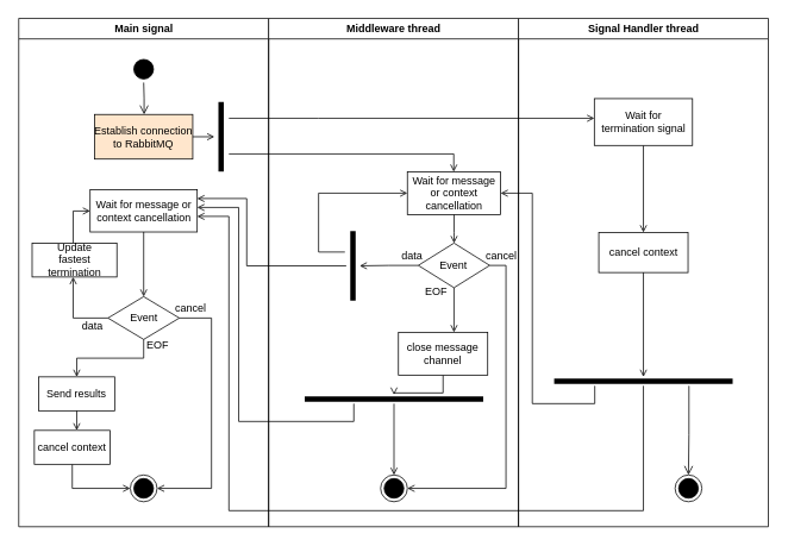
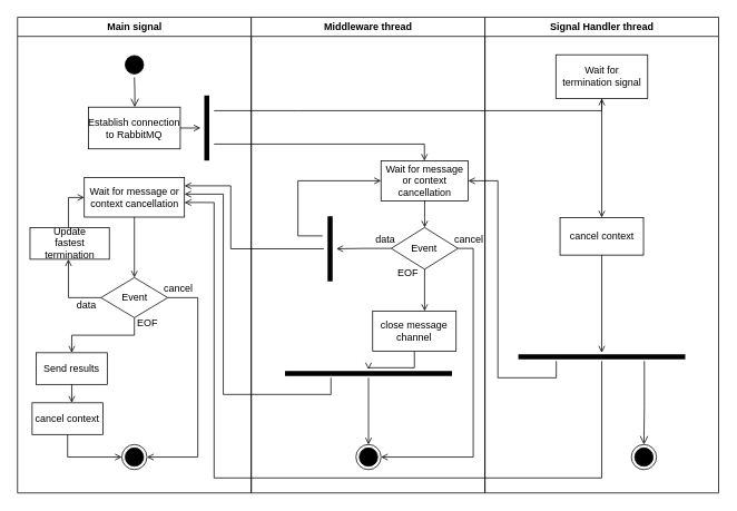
  <mxCell id="0" />
  <mxCell id="1" parent="0" />
  <mxCell id="2" value="Main signal" style="swimlane;whiteSpace=wrap" parent="1" vertex="1"><mxGeometry x="20.5" y="20" width="280" height="570" as="geometry" /></mxCell>
  <mxCell id="3" value="" style="ellipse;shape=startState;fillColor=#000000;strokeColor=#000000;" parent="2" vertex="1"><mxGeometry x="125" y="42" width="30" height="30" as="geometry" /></mxCell>
  <mxCell id="4" value="" style="edgeStyle=elbowEdgeStyle;elbow=horizontal;verticalAlign=bottom;endArrow=open;endSize=8;strokeColor=#000000;endFill=1;rounded=0" parent="2" source="3" target="5" edge="1"><mxGeometry x="100" y="40" as="geometry"><mxPoint x="115" y="110" as="targetPoint" /></mxGeometry></mxCell>
- <mxCell id="5" value="Establish connection&#10;to RabbitMQ" style="strokeColor=#000000;fillColor=#ffe6cc;" parent="2" vertex="1"><mxGeometry x="85" y="107.75" width="110" height="50" as="geometry" /></mxCell>
+ <mxCell id="5" value="Establish connection&#10;to RabbitMQ" style="strokeColor=#000000;" parent="2" vertex="1"><mxGeometry x="85" y="107.75" width="110" height="50" as="geometry" /></mxCell>
  <mxCell id="6" value="" style="endArrow=open;strokeColor=#000000;endFill=1;rounded=0" parent="2" source="5" target="7" edge="1"><mxGeometry relative="1" as="geometry"><mxPoint x="140" y="220" as="targetPoint" /></mxGeometry></mxCell>
  <mxCell id="7" value="" style="shape=line;strokeWidth=6;strokeColor=#000000;rotation=-90;" vertex="1" parent="2"><mxGeometry x="187.75" y="125.25" width="78" height="15" as="geometry" /></mxCell>
  <mxCell id="8" style="edgeStyle=orthogonalEdgeStyle;rounded=0;orthogonalLoop=1;jettySize=auto;html=1;endArrow=open;endFill=0;" edge="1" parent="2" source="9" target="11"><mxGeometry relative="1" as="geometry"><mxPoint x="140" y="372" as="targetPoint" /></mxGeometry></mxCell>
  <mxCell id="9" value="&lt;div&gt;Wait for message or context cancellation&lt;br&gt;&lt;/div&gt;" style="rounded=0;whiteSpace=wrap;html=1;" vertex="1" parent="2"><mxGeometry x="80" y="192" width="120" height="47.5" as="geometry" /></mxCell>
  <mxCell id="10" style="edgeStyle=orthogonalEdgeStyle;rounded=0;orthogonalLoop=1;jettySize=auto;html=1;endArrow=open;endFill=0;" edge="1" parent="2" source="11" target="18"><mxGeometry relative="1" as="geometry"><mxPoint x="225.5" y="522" as="targetPoint" /><Array as="points"><mxPoint x="216" y="336" /><mxPoint x="216" y="527" /></Array></mxGeometry></mxCell>
  <mxCell id="11" value="Event" style="rhombus;whiteSpace=wrap;html=1;" vertex="1" parent="2"><mxGeometry x="100" y="312" width="80" height="48" as="geometry" /></mxCell>
  <mxCell id="12" value="Send results" style="html=1;whiteSpace=wrap;" vertex="1" parent="2"><mxGeometry x="22.5" y="402" width="85" height="38" as="geometry" /></mxCell>
  <mxCell id="13" style="edgeStyle=orthogonalEdgeStyle;rounded=0;orthogonalLoop=1;jettySize=auto;html=1;endArrow=open;endFill=0;" edge="1" parent="2" source="11" target="12"><mxGeometry relative="1" as="geometry"><mxPoint x="175.5" y="442" as="targetPoint" /></mxGeometry></mxCell>
  <mxCell id="14" value="EOF" style="text;html=1;align=center;verticalAlign=middle;resizable=0;points=[];autosize=1;strokeColor=none;fillColor=none;" vertex="1" parent="2"><mxGeometry x="135.5" y="352" width="40" height="30" as="geometry" /></mxCell>
  <mxCell id="15" style="edgeStyle=orthogonalEdgeStyle;rounded=0;orthogonalLoop=1;jettySize=auto;html=1;endArrow=open;endFill=0;" edge="1" parent="2" source="16" target="9"><mxGeometry relative="1" as="geometry"><Array as="points"><mxPoint x="61" y="216" /></Array></mxGeometry></mxCell>
  <mxCell id="16" value="&lt;div&gt;Update&lt;/div&gt;&lt;div&gt;fastest termination&lt;/div&gt;" style="html=1;whiteSpace=wrap;" vertex="1" parent="2"><mxGeometry x="15" y="252" width="95" height="38" as="geometry" /></mxCell>
  <mxCell id="17" style="edgeStyle=orthogonalEdgeStyle;rounded=0;orthogonalLoop=1;jettySize=auto;html=1;endArrow=open;endFill=0;" edge="1" parent="2" source="11" target="16"><mxGeometry relative="1" as="geometry"><Array as="points"><mxPoint x="61" y="336" /></Array></mxGeometry></mxCell>
  <mxCell id="18" value="" style="ellipse;html=1;shape=endState;fillColor=#000000;strokeColor=#000000;" vertex="1" parent="2"><mxGeometry x="125" y="512" width="30" height="30" as="geometry" /></mxCell>
  <mxCell id="19" style="edgeStyle=orthogonalEdgeStyle;rounded=0;orthogonalLoop=1;jettySize=auto;html=1;endArrow=open;endFill=0;" edge="1" parent="2" source="23" target="18"><mxGeometry relative="1" as="geometry"><mxPoint x="140" y="542" as="targetPoint" /><Array as="points"><mxPoint x="60" y="527" /></Array></mxGeometry></mxCell>
  <mxCell id="20" value="data" style="text;html=1;align=center;verticalAlign=middle;resizable=0;points=[];autosize=1;strokeColor=none;fillColor=none;" vertex="1" parent="2"><mxGeometry x="62.5" y="330" width="40" height="30" as="geometry" /></mxCell>
  <mxCell id="21" value="cancel" style="text;html=1;align=center;verticalAlign=middle;resizable=0;points=[];autosize=1;strokeColor=none;fillColor=none;" vertex="1" parent="2"><mxGeometry x="167.5" y="310" width="50" height="30" as="geometry" /></mxCell>
  <mxCell id="22" value="" style="edgeStyle=orthogonalEdgeStyle;rounded=0;orthogonalLoop=1;jettySize=auto;html=1;endArrow=open;endFill=0;" edge="1" parent="2" source="12" target="23"><mxGeometry relative="1" as="geometry"><mxPoint x="304.5" y="640" as="targetPoint" /><mxPoint x="304.5" y="558" as="sourcePoint" /><Array as="points"><mxPoint x="60" y="421" /></Array></mxGeometry></mxCell>
  <mxCell id="23" value="cancel context" style="rounded=0;whiteSpace=wrap;html=1;" vertex="1" parent="2"><mxGeometry x="17.5" y="462" width="85" height="38" as="geometry" /></mxCell>
  <mxCell id="24" value="Middleware thread" style="swimlane;whiteSpace=wrap" parent="1" vertex="1"><mxGeometry x="300.5" y="20" width="280" height="570" as="geometry" /></mxCell>
  <mxCell id="25" style="edgeStyle=orthogonalEdgeStyle;rounded=0;orthogonalLoop=1;jettySize=auto;html=1;endArrow=open;endFill=0;" edge="1" parent="24" target="44"><mxGeometry relative="1" as="geometry"><mxPoint x="385.5" y="112" as="targetPoint" /><mxPoint x="-44.5" y="112" as="sourcePoint" /><Array as="points"><mxPoint x="56" y="112" /><mxPoint x="56" y="112" /></Array></mxGeometry></mxCell>
  <mxCell id="26" value="Wait for message or context cancellation" style="rounded=0;whiteSpace=wrap;html=1;" vertex="1" parent="24"><mxGeometry x="155.5" y="172" width="104.5" height="48" as="geometry" /></mxCell>
  <mxCell id="27" value="EOF" style="text;html=1;align=center;verticalAlign=middle;resizable=0;points=[];autosize=1;strokeColor=none;fillColor=none;" vertex="1" parent="24"><mxGeometry x="167.75" y="292" width="40" height="30" as="geometry" /></mxCell>
  <mxCell id="28" style="edgeStyle=orthogonalEdgeStyle;rounded=0;orthogonalLoop=1;jettySize=auto;html=1;endArrow=open;endFill=0;" edge="1" parent="24" source="29" target="40"><mxGeometry relative="1" as="geometry" /></mxCell>
  <mxCell id="29" value="close message channel" style="rounded=0;whiteSpace=wrap;html=1;" vertex="1" parent="24"><mxGeometry x="145.5" y="352" width="100" height="48" as="geometry" /></mxCell>
  <mxCell id="30" style="edgeStyle=orthogonalEdgeStyle;rounded=0;orthogonalLoop=1;jettySize=auto;html=1;endArrow=open;endFill=0;" edge="1" parent="24" source="31" target="41"><mxGeometry relative="1" as="geometry"><mxPoint x="265.5" y="392" as="targetPoint" /><Array as="points"><mxPoint x="266" y="277" /><mxPoint x="266" y="527" /></Array></mxGeometry></mxCell>
  <mxCell id="31" value="Event" style="rhombus;whiteSpace=wrap;html=1;" vertex="1" parent="24"><mxGeometry x="167.75" y="252" width="80" height="50" as="geometry" /></mxCell>
  <mxCell id="32" style="edgeStyle=orthogonalEdgeStyle;rounded=0;orthogonalLoop=1;jettySize=auto;html=1;endArrow=open;endFill=0;" edge="1" parent="24" source="26" target="31"><mxGeometry relative="1" as="geometry"><mxPoint x="140" y="292" as="targetPoint" /></mxGeometry></mxCell>
  <mxCell id="33" style="edgeStyle=orthogonalEdgeStyle;rounded=0;orthogonalLoop=1;jettySize=auto;html=1;endArrow=open;endFill=0;" edge="1" parent="24" source="31" target="29"><mxGeometry relative="1" as="geometry"><mxPoint x="140" y="382" as="targetPoint" /><Array as="points"><mxPoint x="208" y="372" /></Array></mxGeometry></mxCell>
  <mxCell id="34" value="data" style="text;html=1;align=center;verticalAlign=middle;resizable=0;points=[];autosize=1;strokeColor=none;fillColor=none;" vertex="1" parent="24"><mxGeometry x="140.5" y="252" width="40" height="30" as="geometry" /></mxCell>
  <mxCell id="35" style="edgeStyle=orthogonalEdgeStyle;rounded=0;orthogonalLoop=1;jettySize=auto;html=1;endArrow=open;endFill=0;" edge="1" parent="24" target="26"><mxGeometry relative="1" as="geometry"><mxPoint x="85.5" y="262" as="sourcePoint" /><Array as="points"><mxPoint x="56" y="262" /><mxPoint x="56" y="196" /></Array></mxGeometry></mxCell>
  <mxCell id="36" value="" style="shape=line;strokeWidth=6;strokeColor=#000000;rotation=90;" vertex="1" parent="24"><mxGeometry x="55.5" y="270" width="78" height="15" as="geometry" /></mxCell>
  <mxCell id="37" style="edgeStyle=orthogonalEdgeStyle;rounded=0;orthogonalLoop=1;jettySize=auto;html=1;endArrow=open;endFill=0;" edge="1" parent="24" source="31" target="36"><mxGeometry relative="1" as="geometry"><mxPoint x="115.5" y="277" as="targetPoint" /></mxGeometry></mxCell>
  <mxCell id="38" value="cancel" style="text;html=1;align=center;verticalAlign=middle;resizable=0;points=[];autosize=1;strokeColor=none;fillColor=none;" vertex="1" parent="24"><mxGeometry x="235.5" y="252" width="50" height="30" as="geometry" /></mxCell>
  <mxCell id="39" style="edgeStyle=orthogonalEdgeStyle;rounded=0;orthogonalLoop=1;jettySize=auto;html=1;endArrow=open;endFill=0;" edge="1" parent="24" source="40" target="41"><mxGeometry relative="1" as="geometry"><mxPoint x="140.5" y="512" as="targetPoint" /></mxGeometry></mxCell>
  <mxCell id="40" value="" style="shape=line;html=1;strokeWidth=6;strokeColor=#000000;" vertex="1" parent="24"><mxGeometry x="40.5" y="422" width="200" height="10" as="geometry" /></mxCell>
  <mxCell id="41" value="" style="ellipse;html=1;shape=endState;fillColor=#000000;strokeColor=#000000;" vertex="1" parent="24"><mxGeometry x="125.5" y="512" width="30" height="30" as="geometry" /></mxCell>
  <mxCell id="42" value="Signal Handler thread" style="swimlane;whiteSpace=wrap" parent="1" vertex="1"><mxGeometry x="580.5" y="20" width="280" height="570" as="geometry" /></mxCell>
  <mxCell id="43" style="edgeStyle=orthogonalEdgeStyle;rounded=0;orthogonalLoop=1;jettySize=auto;html=1;endArrow=open;endFill=0;" edge="1" parent="42" source="44" target="45"><mxGeometry relative="1" as="geometry" /></mxCell>
- <mxCell id="44" value="&lt;div&gt;Wait for&lt;/div&gt;&lt;div&gt;termination signal&lt;/div&gt;" style="rounded=0;whiteSpace=wrap;html=1;" vertex="1" parent="42"><mxGeometry x="85" y="90" width="110" height="52.5" as="geometry" /></mxCell>
+ <mxCell id="44" value="&lt;div&gt;Wait for&lt;/div&gt;&lt;div&gt;termination signal&lt;/div&gt;" style="rounded=0;whiteSpace=wrap;html=1;" vertex="1" parent="42"><mxGeometry x="85" y="45" width="110" height="52.5" as="geometry" /></mxCell>
  <mxCell id="45" value="cancel context" style="rounded=0;whiteSpace=wrap;html=1;" vertex="1" parent="42"><mxGeometry x="90" y="240" width="100" height="45" as="geometry" /></mxCell>
  <mxCell id="46" value="" style="ellipse;html=1;shape=endState;fillColor=#000000;strokeColor=#000000;" vertex="1" parent="42"><mxGeometry x="175.5" y="512" width="30" height="30" as="geometry" /></mxCell>
  <mxCell id="47" style="edgeStyle=orthogonalEdgeStyle;rounded=0;orthogonalLoop=1;jettySize=auto;html=1;endArrow=open;endFill=0;" edge="1" parent="42" source="45" target="48"><mxGeometry relative="1" as="geometry"><mxPoint x="140.5" y="402" as="targetPoint" /></mxGeometry></mxCell>
  <mxCell id="48" value="" style="shape=line;html=1;strokeWidth=6;strokeColor=#000000;" vertex="1" parent="42"><mxGeometry x="40" y="402" width="200" height="10" as="geometry" /></mxCell>
  <mxCell id="49" value="" style="edgeStyle=orthogonalEdgeStyle;html=1;verticalAlign=bottom;endArrow=open;endSize=8;strokeColor=#000000;rounded=0;" edge="1" source="48" parent="42" target="46"><mxGeometry relative="1" as="geometry"><mxPoint x="135.5" y="482" as="targetPoint" /><Array as="points"><mxPoint x="191" y="467" /></Array></mxGeometry></mxCell>
  <mxCell id="50" style="edgeStyle=orthogonalEdgeStyle;rounded=0;orthogonalLoop=1;jettySize=auto;html=1;endArrow=open;endFill=0;" edge="1" parent="1" target="26"><mxGeometry relative="1" as="geometry"><mxPoint x="436" y="155" as="targetPoint" /><mxPoint x="256" y="172" as="sourcePoint" /><Array as="points"><mxPoint x="508" y="172" /></Array></mxGeometry></mxCell>
  <mxCell id="51" style="edgeStyle=orthogonalEdgeStyle;rounded=0;orthogonalLoop=1;jettySize=auto;html=1;endArrow=open;endFill=0;" edge="1" parent="1" source="36" target="9"><mxGeometry relative="1" as="geometry"><Array as="points"><mxPoint x="276" y="298" /><mxPoint x="276" y="222" /></Array></mxGeometry></mxCell>
  <mxCell id="52" style="edgeStyle=orthogonalEdgeStyle;rounded=0;orthogonalLoop=1;jettySize=auto;html=1;endArrow=open;endFill=0;" edge="1" parent="1" source="48" target="26"><mxGeometry relative="1" as="geometry"><Array as="points"><mxPoint x="666" y="452" /><mxPoint x="596" y="452" /><mxPoint x="596" y="216" /></Array></mxGeometry></mxCell>
  <mxCell id="53" style="edgeStyle=orthogonalEdgeStyle;rounded=0;orthogonalLoop=1;jettySize=auto;html=1;endArrow=open;endFill=0;" edge="1" parent="1" source="48" target="9"><mxGeometry relative="1" as="geometry"><Array as="points"><mxPoint x="721" y="572" /><mxPoint x="256" y="572" /><mxPoint x="256" y="242" /></Array></mxGeometry></mxCell>
  <mxCell id="54" style="edgeStyle=orthogonalEdgeStyle;rounded=0;orthogonalLoop=1;jettySize=auto;html=1;endArrow=open;endFill=0;" edge="1" parent="1" source="40" target="9"><mxGeometry relative="1" as="geometry"><mxPoint x="396" y="472" as="sourcePoint" /><mxPoint x="226" y="232" as="targetPoint" /><Array as="points"><mxPoint x="396" y="472" /><mxPoint x="267" y="472" /><mxPoint x="267" y="232" /></Array></mxGeometry></mxCell>
